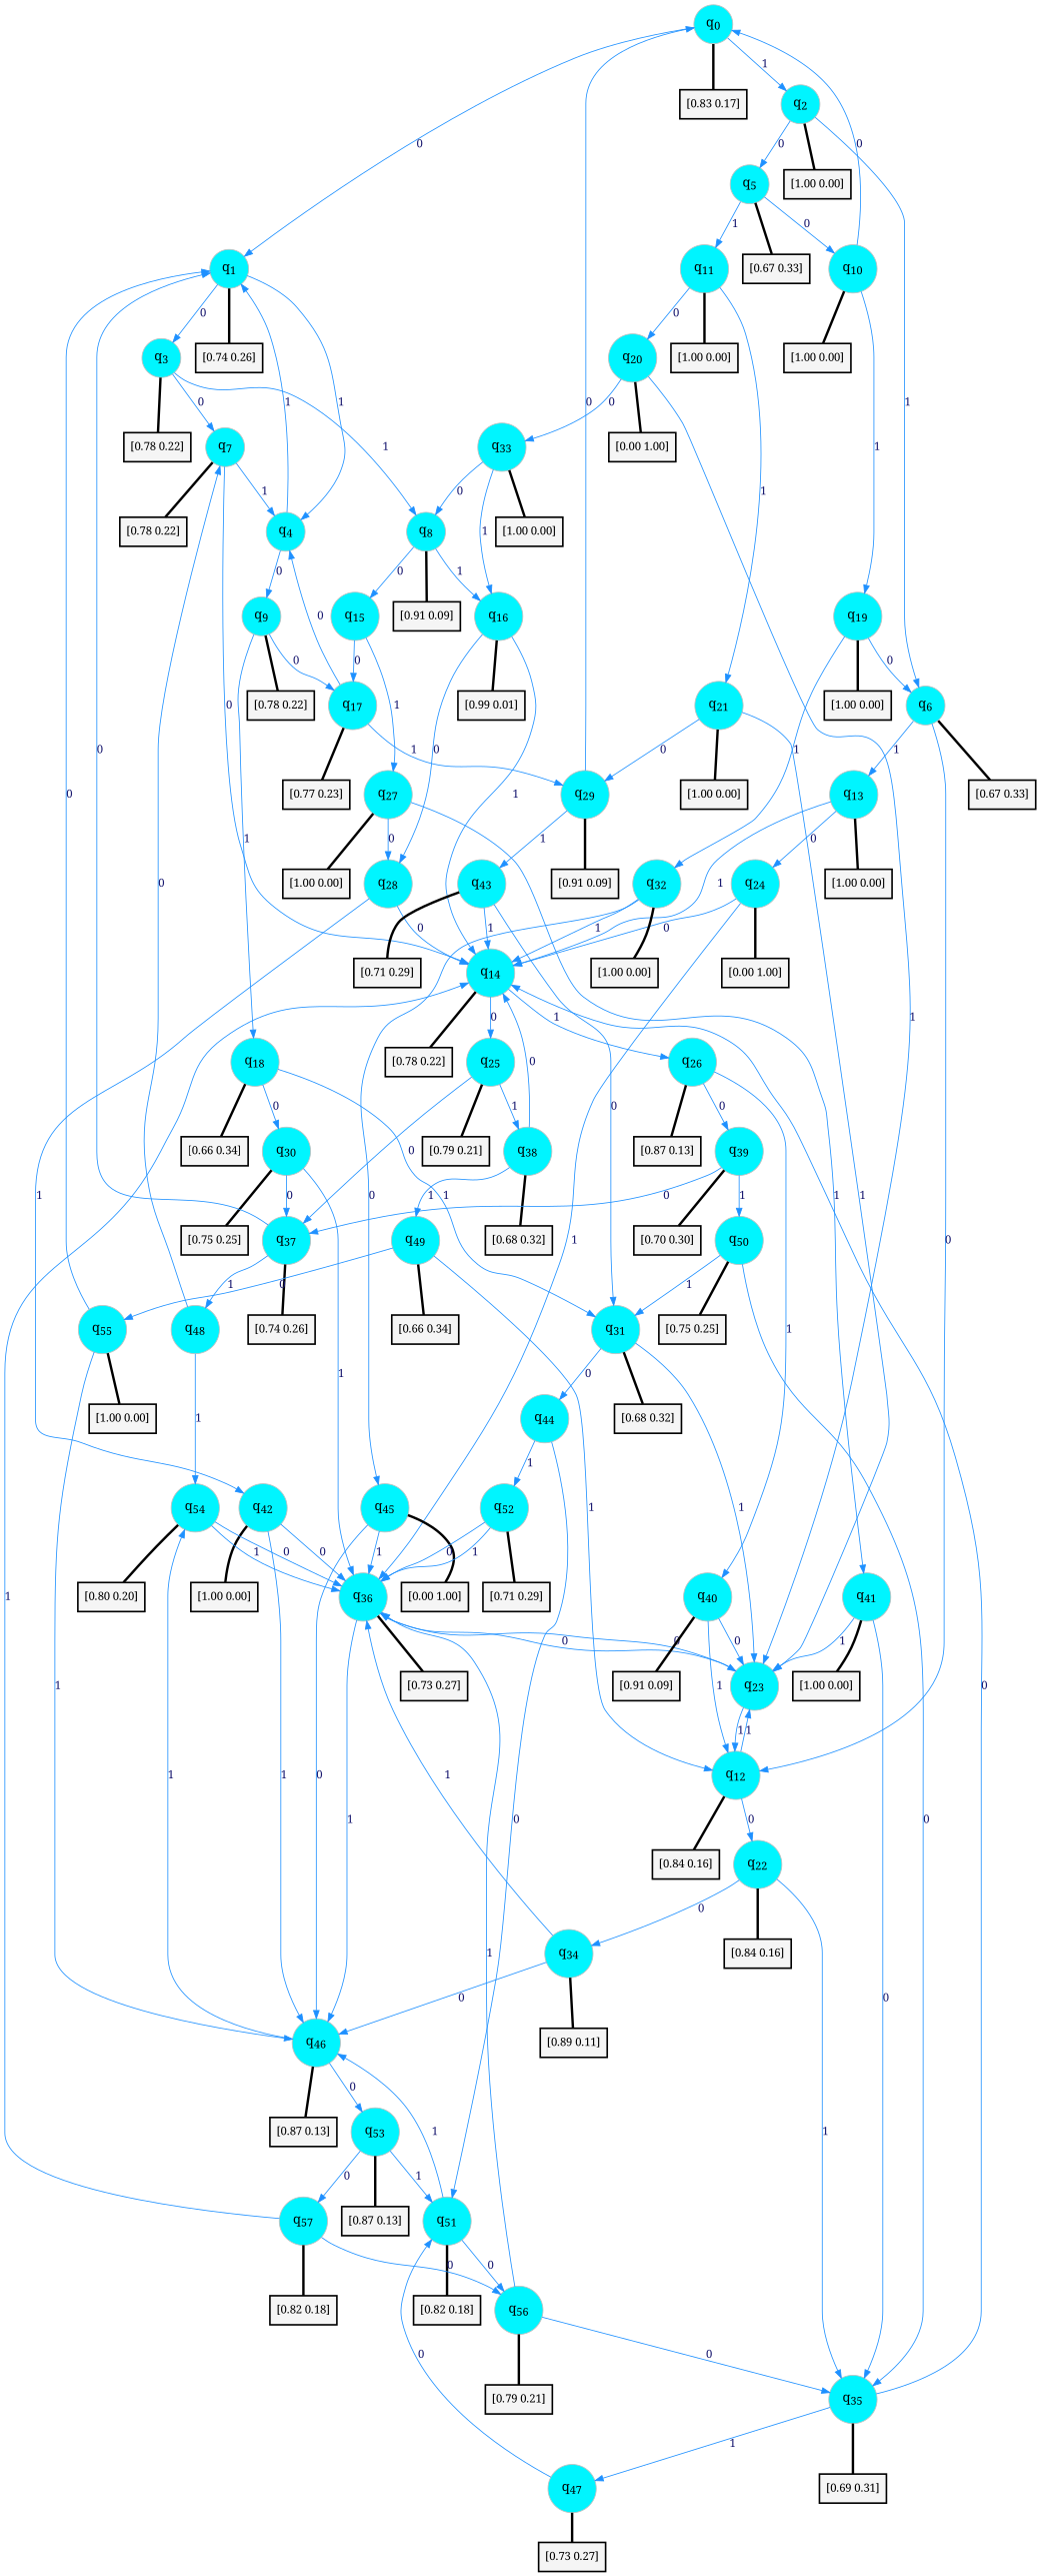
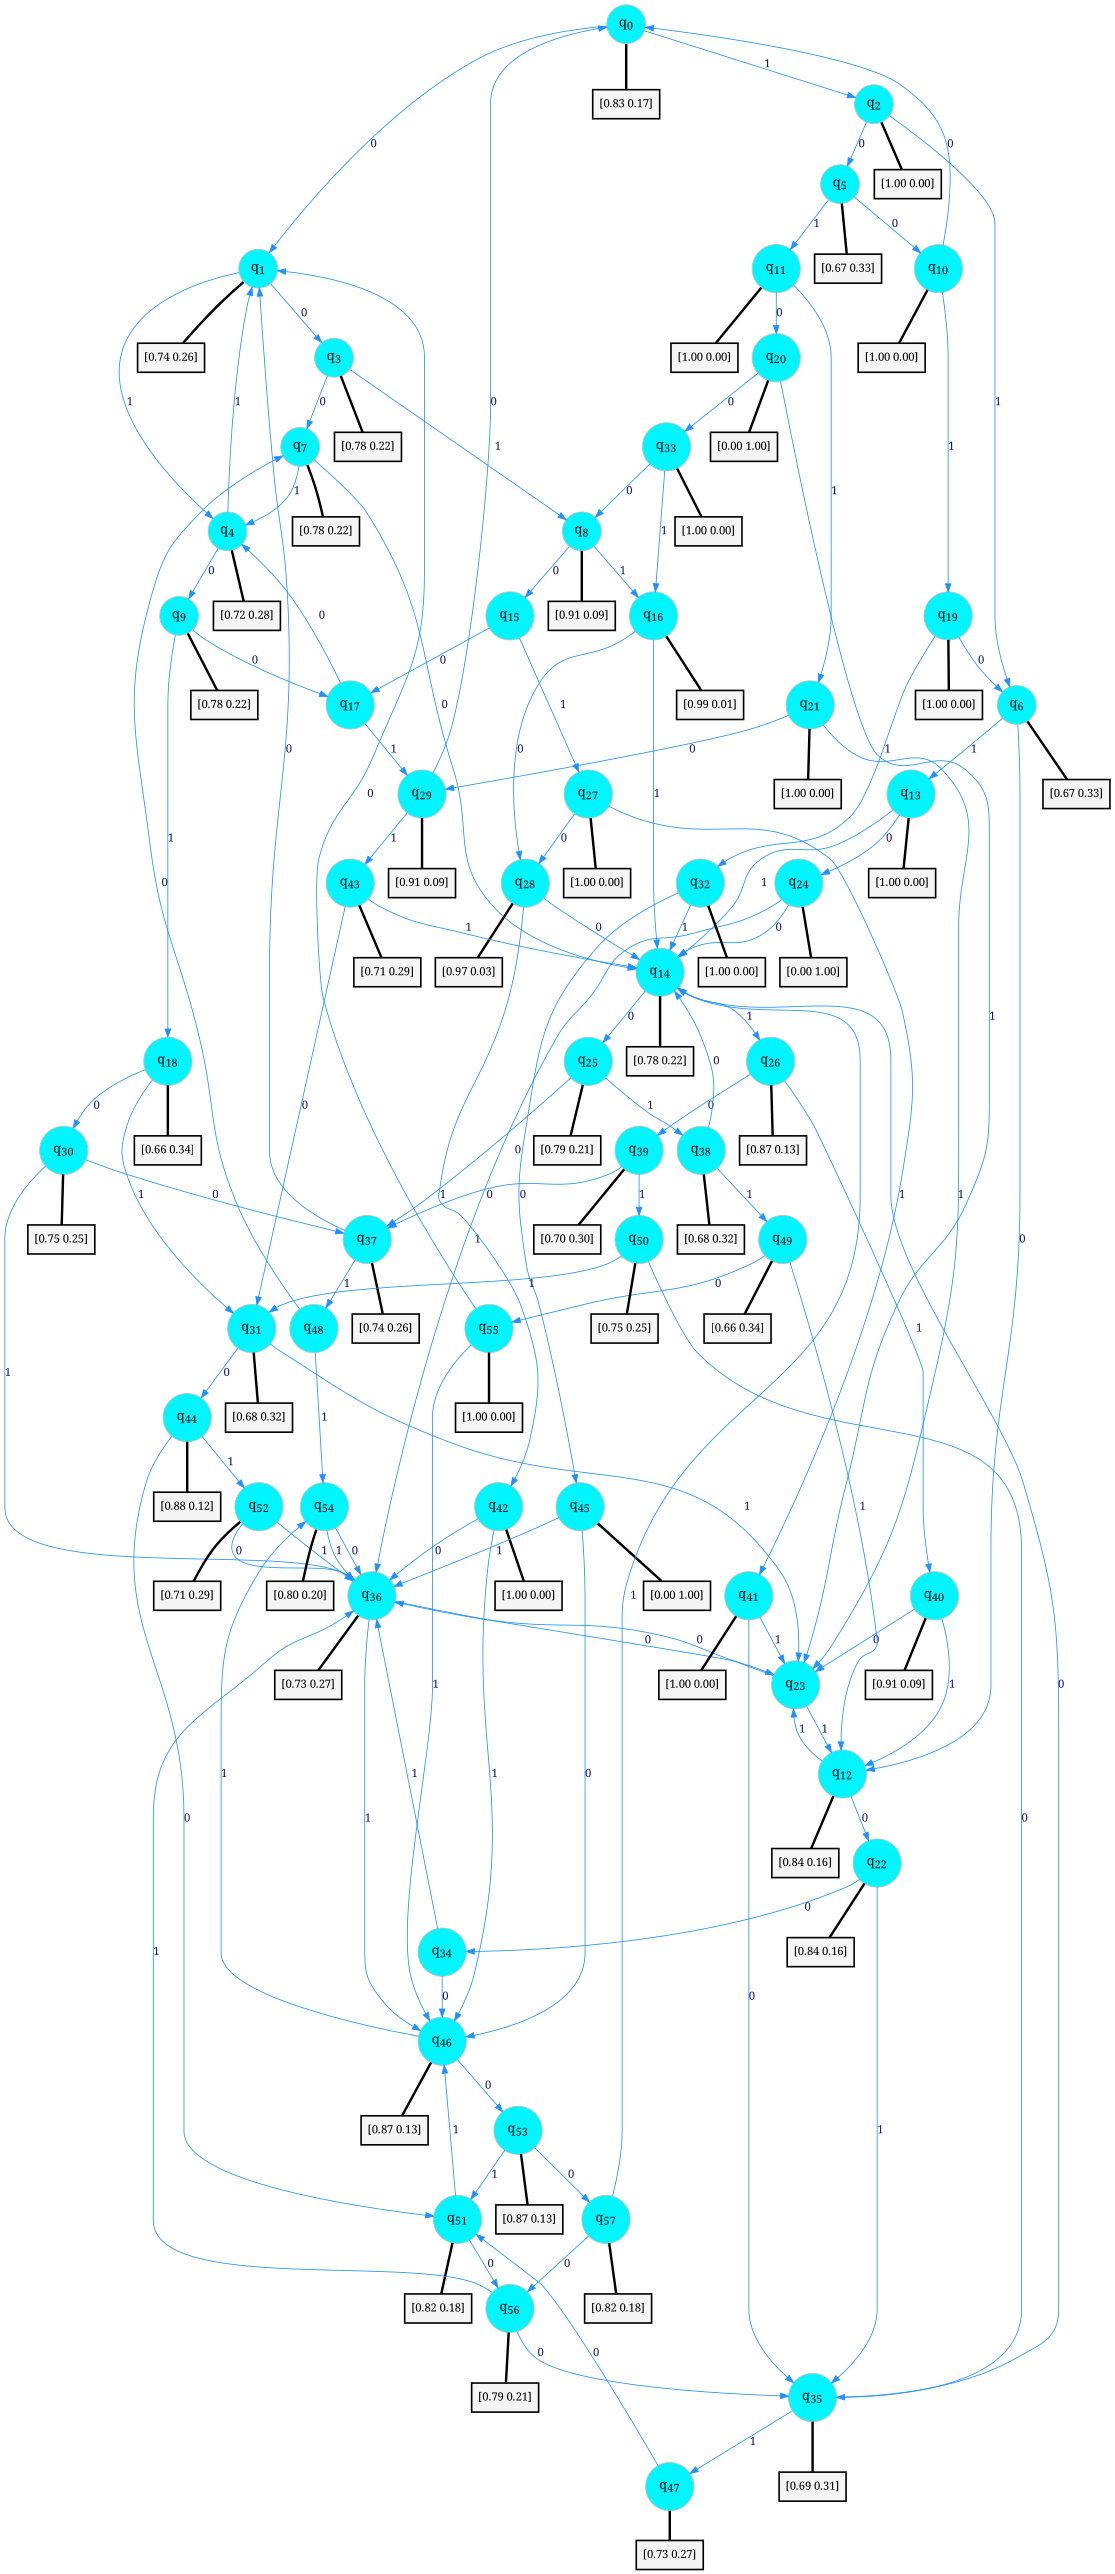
  digraph {
    fontname="Noto Serif"
    rankdir=TD
    node [color=gray fillcolor=turquoise1 fontcolor=black fontname="Noto Serif" fontsize=16 fontweight=bold shape=circle style=filled]
    edge [arrowsize=1 color=dodgerblue1 fontcolor=midnightblue fontname="Noto Serif" fontweight=bold penwidth=1 style=solid weight=20]
    n1 [label=<q<SUB>0</SUB>>]
    n2 [label=<q<SUB>1</SUB>>]
    n3 [label=<q<SUB>2</SUB>>]
    n4 [color=black fillcolor=whitesmoke fontsize=14 label="[0.83 0.17]" penwidth=2 shape=box]
    n5 [label=<q<SUB>3</SUB>>]
    n6 [label=<q<SUB>4</SUB>>]
    n7 [color=black fillcolor=whitesmoke fontsize=14 label="[0.74 0.26]" penwidth=2 shape=box]
    n8 [label=<q<SUB>5</SUB>>]
    n9 [label=<q<SUB>6</SUB>>]
    n10 [color=black fillcolor=whitesmoke fontsize=14 label="[1.00 0.00]" penwidth=2 shape=box]
    n11 [label=<q<SUB>7</SUB>>]
    n12 [label=<q<SUB>8</SUB>>]
    n13 [color=black fillcolor=whitesmoke fontsize=14 label="[0.78 0.22]" penwidth=2 shape=box]
    n14 [label=<q<SUB>9</SUB>>]
+   n15 [color=black fillcolor=whitesmoke fontsize=14 label="[0.72 0.28]" penwidth=2 shape=box]
    n16 [label=<q<SUB>10</SUB>>]
    n17 [label=<q<SUB>11</SUB>>]
    n18 [color=black fillcolor=whitesmoke fontsize=14 label="[0.67 0.33]" penwidth=2 shape=box]
    n19 [label=<q<SUB>12</SUB>>]
    n20 [label=<q<SUB>13</SUB>>]
    n21 [color=black fillcolor=whitesmoke fontsize=14 label="[0.67 0.33]" penwidth=2 shape=box]
    n22 [label=<q<SUB>14</SUB>>]
    n23 [color=black fillcolor=whitesmoke fontsize=14 label="[0.78 0.22]" penwidth=2 shape=box]
    n24 [label=<q<SUB>15</SUB>>]
    n25 [label=<q<SUB>16</SUB>>]
    n26 [color=black fillcolor=whitesmoke fontsize=14 label="[0.91 0.09]" penwidth=2 shape=box]
    n27 [label=<q<SUB>17</SUB>>]
    n28 [label=<q<SUB>18</SUB>>]
    n29 [color=black fillcolor=whitesmoke fontsize=14 label="[0.78 0.22]" penwidth=2 shape=box]
    n30 [label=<q<SUB>19</SUB>>]
    n31 [color=black fillcolor=whitesmoke fontsize=14 label="[1.00 0.00]" penwidth=2 shape=box]
    n32 [label=<q<SUB>20</SUB>>]
    n33 [label=<q<SUB>21</SUB>>]
    n34 [color=black fillcolor=whitesmoke fontsize=14 label="[1.00 0.00]" penwidth=2 shape=box]
    n35 [label=<q<SUB>22</SUB>>]
    n36 [label=<q<SUB>23</SUB>>]
    n37 [color=black fillcolor=whitesmoke fontsize=14 label="[0.84 0.16]" penwidth=2 shape=box]
    n38 [label=<q<SUB>24</SUB>>]
    n39 [color=black fillcolor=whitesmoke fontsize=14 label="[1.00 0.00]" penwidth=2 shape=box]
    n40 [label=<q<SUB>25</SUB>>]
    n41 [label=<q<SUB>26</SUB>>]
    n42 [color=black fillcolor=whitesmoke fontsize=14 label="[0.78 0.22]" penwidth=2 shape=box]
    n43 [label=<q<SUB>27</SUB>>]
    n44 [label=<q<SUB>28</SUB>>]
    n45 [color=black fillcolor=whitesmoke fontsize=14 label="[0.99 0.01]" penwidth=2 shape=box]
    n46 [label=<q<SUB>29</SUB>>]
-   n47 [color=black fillcolor=whitesmoke fontsize=14 label="[0.77 0.23]" penwidth=2 shape=box]
    n48 [label=<q<SUB>30</SUB>>]
    n49 [label=<q<SUB>31</SUB>>]
    n50 [color=black fillcolor=whitesmoke fontsize=14 label="[0.66 0.34]" penwidth=2 shape=box]
    n51 [label=<q<SUB>32</SUB>>]
    n52 [color=black fillcolor=whitesmoke fontsize=14 label="[1.00 0.00]" penwidth=2 shape=box]
    n53 [label=<q<SUB>33</SUB>>]
    n54 [color=black fillcolor=whitesmoke fontsize=14 label="[0.00 1.00]" penwidth=2 shape=box]
    n55 [color=black fillcolor=whitesmoke fontsize=14 label="[1.00 0.00]" penwidth=2 shape=box]
    n56 [label=<q<SUB>34</SUB>>]
    n57 [label=<q<SUB>35</SUB>>]
    n58 [color=black fillcolor=whitesmoke fontsize=14 label="[0.84 0.16]" penwidth=2 shape=box]
    n59 [label=<q<SUB>36</SUB>>]
    n60 [color=black fillcolor=whitesmoke fontsize=14 label="[0.00 1.00]" penwidth=2 shape=box]
    n61 [label=<q<SUB>37</SUB>>]
    n62 [label=<q<SUB>38</SUB>>]
    n63 [color=black fillcolor=whitesmoke fontsize=14 label="[0.79 0.21]" penwidth=2 shape=box]
    n64 [label=<q<SUB>39</SUB>>]
    n65 [label=<q<SUB>40</SUB>>]
    n66 [color=black fillcolor=whitesmoke fontsize=14 label="[0.87 0.13]" penwidth=2 shape=box]
    n67 [label=<q<SUB>41</SUB>>]
    n68 [color=black fillcolor=whitesmoke fontsize=14 label="[1.00 0.00]" penwidth=2 shape=box]
    n69 [label=<q<SUB>42</SUB>>]
+   n70 [color=black fillcolor=whitesmoke fontsize=14 label="[0.97 0.03]" penwidth=2 shape=box]
    n71 [label=<q<SUB>43</SUB>>]
    n72 [color=black fillcolor=whitesmoke fontsize=14 label="[0.91 0.09]" penwidth=2 shape=box]
    n73 [color=black fillcolor=whitesmoke fontsize=14 label="[0.75 0.25]" penwidth=2 shape=box]
    n74 [label=<q<SUB>44</SUB>>]
    n75 [color=black fillcolor=whitesmoke fontsize=14 label="[0.68 0.32]" penwidth=2 shape=box]
    n76 [label=<q<SUB>45</SUB>>]
    n77 [color=black fillcolor=whitesmoke fontsize=14 label="[1.00 0.00]" penwidth=2 shape=box]
    n78 [color=black fillcolor=whitesmoke fontsize=14 label="[1.00 0.00]" penwidth=2 shape=box]
    n79 [label=<q<SUB>46</SUB>>]
-   n80 [color=black fillcolor=whitesmoke fontsize=14 label="[0.89 0.11]" penwidth=2 shape=box]
    n81 [label=<q<SUB>47</SUB>>]
    n82 [color=black fillcolor=whitesmoke fontsize=14 label="[0.69 0.31]" penwidth=2 shape=box]
    n83 [color=black fillcolor=whitesmoke fontsize=14 label="[0.73 0.27]" penwidth=2 shape=box]
    n84 [label=<q<SUB>48</SUB>>]
    n85 [color=black fillcolor=whitesmoke fontsize=14 label="[0.74 0.26]" penwidth=2 shape=box]
    n86 [label=<q<SUB>49</SUB>>]
    n87 [color=black fillcolor=whitesmoke fontsize=14 label="[0.68 0.32]" penwidth=2 shape=box]
    n88 [label=<q<SUB>50</SUB>>]
    n89 [color=black fillcolor=whitesmoke fontsize=14 label="[0.70 0.30]" penwidth=2 shape=box]
    n90 [color=black fillcolor=whitesmoke fontsize=14 label="[0.91 0.09]" penwidth=2 shape=box]
    n91 [color=black fillcolor=whitesmoke fontsize=14 label="[1.00 0.00]" penwidth=2 shape=box]
    n92 [color=black fillcolor=whitesmoke fontsize=14 label="[1.00 0.00]" penwidth=2 shape=box]
    n93 [color=black fillcolor=whitesmoke fontsize=14 label="[0.71 0.29]" penwidth=2 shape=box]
    n94 [label=<q<SUB>51</SUB>>]
    n95 [label=<q<SUB>52</SUB>>]
+   n96 [color=black fillcolor=whitesmoke fontsize=14 label="[0.88 0.12]" penwidth=2 shape=box]
    n97 [color=black fillcolor=whitesmoke fontsize=14 label="[0.00 1.00]" penwidth=2 shape=box]
    n98 [label=<q<SUB>53</SUB>>]
    n99 [label=<q<SUB>54</SUB>>]
    n100 [color=black fillcolor=whitesmoke fontsize=14 label="[0.87 0.13]" penwidth=2 shape=box]
    n101 [color=black fillcolor=whitesmoke fontsize=14 label="[0.73 0.27]" penwidth=2 shape=box]
    n102 [label=<q<SUB>55</SUB>>]
    n103 [color=black fillcolor=whitesmoke fontsize=14 label="[0.66 0.34]" penwidth=2 shape=box]
    n104 [color=black fillcolor=whitesmoke fontsize=14 label="[0.75 0.25]" penwidth=2 shape=box]
    n105 [label=<q<SUB>56</SUB>>]
    n106 [color=black fillcolor=whitesmoke fontsize=14 label="[0.82 0.18]" penwidth=2 shape=box]
    n107 [color=black fillcolor=whitesmoke fontsize=14 label="[0.71 0.29]" penwidth=2 shape=box]
    n108 [label=<q<SUB>57</SUB>>]
    n109 [color=black fillcolor=whitesmoke fontsize=14 label="[0.87 0.13]" penwidth=2 shape=box]
    n110 [color=black fillcolor=whitesmoke fontsize=14 label="[0.80 0.20]" penwidth=2 shape=box]
    n111 [color=black fillcolor=whitesmoke fontsize=14 label="[1.00 0.00]" penwidth=2 shape=box]
    n112 [color=black fillcolor=whitesmoke fontsize=14 label="[0.79 0.21]" penwidth=2 shape=box]
    n113 [color=black fillcolor=whitesmoke fontsize=14 label="[0.82 0.18]" penwidth=2 shape=box]
    n1 -> n2 [label=0]
    n1 -> n3 [label=1]
    n1 -> n4 [arrowhead=none color=black penwidth=3]
    n2 -> n5 [label=0]
    n2 -> n6 [label=1]
    n2 -> n7 [arrowhead=none color=black penwidth=3]
    n3 -> n8 [label=0]
    n3 -> n9 [label=1]
    n3 -> n10 [arrowhead=none color=black penwidth=3]
    n5 -> n11 [label=0]
    n5 -> n12 [label=1]
    n5 -> n13 [arrowhead=none color=black penwidth=3]
    n6 -> n2 [label=1]
    n6 -> n14 [label=0]
+   n6 -> n15 [arrowhead=none color=black penwidth=3]
    n8 -> n16 [label=0]
    n8 -> n17 [label=1]
    n8 -> n18 [arrowhead=none color=black penwidth=3]
    n9 -> n19 [label=0]
    n9 -> n20 [label=1]
    n9 -> n21 [arrowhead=none color=black penwidth=3]
    n11 -> n6 [label=1]
    n11 -> n22 [label=0]
    n11 -> n23 [arrowhead=none color=black penwidth=3]
    n12 -> n24 [label=0]
    n12 -> n25 [label=1]
    n12 -> n26 [arrowhead=none color=black penwidth=3]
    n14 -> n27 [label=0]
    n14 -> n28 [label=1]
    n14 -> n29 [arrowhead=none color=black penwidth=3]
    n16 -> n1 [label=0]
    n16 -> n30 [label=1]
    n16 -> n31 [arrowhead=none color=black penwidth=3]
    n17 -> n32 [label=0]
    n17 -> n33 [label=1]
    n17 -> n34 [arrowhead=none color=black penwidth=3]
    n19 -> n35 [label=0]
    n19 -> n36 [label=1]
    n19 -> n37 [arrowhead=none color=black penwidth=3]
    n20 -> n22 [label=1]
    n20 -> n38 [label=0]
    n20 -> n39 [arrowhead=none color=black penwidth=3]
    n22 -> n40 [label=0]
    n22 -> n41 [label=1]
    n22 -> n42 [arrowhead=none color=black penwidth=3]
    n24 -> n27 [label=0]
    n24 -> n43 [label=1]
    n25 -> n22 [label=1]
    n25 -> n44 [label=0]
    n25 -> n45 [arrowhead=none color=black penwidth=3]
    n27 -> n6 [label=0]
    n27 -> n46 [label=1]
-   n27 -> n47 [arrowhead=none color=black penwidth=3]
    n28 -> n48 [label=0]
    n28 -> n49 [label=1]
    n28 -> n50 [arrowhead=none color=black penwidth=3]
    n30 -> n9 [label=0]
    n30 -> n51 [label=1]
    n30 -> n52 [arrowhead=none color=black penwidth=3]
    n32 -> n36 [label=1]
    n32 -> n53 [label=0]
    n32 -> n54 [arrowhead=none color=black penwidth=3]
    n33 -> n36 [label=1]
    n33 -> n46 [label=0]
    n33 -> n55 [arrowhead=none color=black penwidth=3]
    n35 -> n56 [label=0]
    n35 -> n57 [label=1]
    n35 -> n58 [arrowhead=none color=black penwidth=3]
    n36 -> n19 [label=1]
    n36 -> n59 [label=0]
    n38 -> n22 [label=0]
    n38 -> n59 [label=1]
    n38 -> n60 [arrowhead=none color=black penwidth=3]
    n40 -> n61 [label=0]
    n40 -> n62 [label=1]
    n40 -> n63 [arrowhead=none color=black penwidth=3]
    n41 -> n64 [label=0]
    n41 -> n65 [label=1]
    n41 -> n66 [arrowhead=none color=black penwidth=3]
    n43 -> n44 [label=0]
    n43 -> n67 [label=1]
    n43 -> n68 [arrowhead=none color=black penwidth=3]
    n44 -> n22 [label=0]
    n44 -> n69 [label=1]
+   n44 -> n70 [arrowhead=none color=black penwidth=3]
    n46 -> n1 [label=0]
    n46 -> n71 [label=1]
    n46 -> n72 [arrowhead=none color=black penwidth=3]
    n48 -> n59 [label=1]
    n48 -> n61 [label=0]
    n48 -> n73 [arrowhead=none color=black penwidth=3]
    n49 -> n36 [label=1]
    n49 -> n74 [label=0]
    n49 -> n75 [arrowhead=none color=black penwidth=3]
    n51 -> n22 [label=1]
    n51 -> n76 [label=0]
    n51 -> n77 [arrowhead=none color=black penwidth=3]
    n53 -> n12 [label=0]
    n53 -> n25 [label=1]
    n53 -> n78 [arrowhead=none color=black penwidth=3]
    n56 -> n59 [label=1]
    n56 -> n79 [label=0]
-   n56 -> n80 [arrowhead=none color=black penwidth=3]
    n57 -> n22 [label=0]
    n57 -> n81 [label=1]
    n57 -> n82 [arrowhead=none color=black penwidth=3]
    n59 -> n36 [label=0]
    n59 -> n79 [label=1]
    n59 -> n83 [arrowhead=none color=black penwidth=3]
    n61 -> n2 [label=0]
    n61 -> n84 [label=1]
    n61 -> n85 [arrowhead=none color=black penwidth=3]
    n62 -> n22 [label=0]
    n62 -> n86 [label=1]
    n62 -> n87 [arrowhead=none color=black penwidth=3]
    n64 -> n61 [label=0]
    n64 -> n88 [label=1]
    n64 -> n89 [arrowhead=none color=black penwidth=3]
    n65 -> n19 [label=1]
    n65 -> n36 [label=0]
    n65 -> n90 [arrowhead=none color=black penwidth=3]
    n67 -> n36 [label=1]
    n67 -> n57 [label=0]
    n67 -> n91 [arrowhead=none color=black penwidth=3]
    n69 -> n59 [label=0]
    n69 -> n79 [label=1]
    n69 -> n92 [arrowhead=none color=black penwidth=3]
    n71 -> n22 [label=1]
    n71 -> n49 [label=0]
    n71 -> n93 [arrowhead=none color=black penwidth=3]
    n74 -> n94 [label=0]
    n74 -> n95 [label=1]
+   n74 -> n96 [arrowhead=none color=black penwidth=3]
    n76 -> n59 [label=1]
    n76 -> n79 [label=0]
    n76 -> n97 [arrowhead=none color=black penwidth=3]
    n79 -> n98 [label=0]
    n79 -> n99 [label=1]
    n79 -> n100 [arrowhead=none color=black penwidth=3]
    n81 -> n94 [label=0]
    n81 -> n101 [arrowhead=none color=black penwidth=3]
    n84 -> n11 [label=0]
    n84 -> n99 [label=1]
    n86 -> n19 [label=1]
    n86 -> n102 [label=0]
    n86 -> n103 [arrowhead=none color=black penwidth=3]
    n88 -> n49 [label=1]
    n88 -> n57 [label=0]
    n88 -> n104 [arrowhead=none color=black penwidth=3]
    n94 -> n79 [label=1]
    n94 -> n105 [label=0]
    n94 -> n106 [arrowhead=none color=black penwidth=3]
    n95 -> n59 [label=0]
    n95 -> n59 [label=1]
    n95 -> n107 [arrowhead=none color=black penwidth=3]
    n98 -> n94 [label=1]
    n98 -> n108 [label=0]
    n98 -> n109 [arrowhead=none color=black penwidth=3]
    n99 -> n59 [label=0]
    n99 -> n59 [label=1]
    n99 -> n110 [arrowhead=none color=black penwidth=3]
    n102 -> n2 [label=0]
    n102 -> n79 [label=1]
    n102 -> n111 [arrowhead=none color=black penwidth=3]
    n105 -> n57 [label=0]
    n105 -> n59 [label=1]
    n105 -> n112 [arrowhead=none color=black penwidth=3]
    n108 -> n22 [label=1]
    n108 -> n105 [label=0]
    n108 -> n113 [arrowhead=none color=black penwidth=3]
  }
